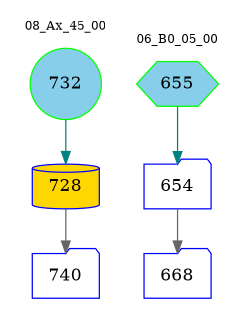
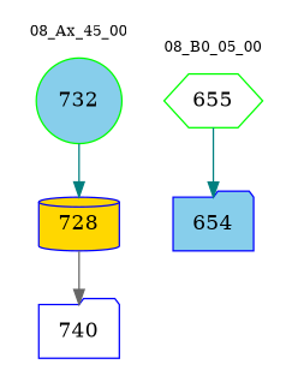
  digraph {
    node [color=blue fillcolor=white shape=folder style=filled]
    edge [color=teal]
    n1 [color=green fillcolor=skyblue label=732 shape=circle]
    n2 [fillcolor=gold label=728 shape=cylinder]
    n3 [label=740]
-   n4 [color=green fillcolor=skyblue label=655 shape=hexagon]
-   n5 [label=654]
-   n6 [label=668]
+   n4 [color=green label=655 shape=hexagon]
+   n5 [fillcolor=skyblue label=654]
    subgraph cluster_1 {
      color=white
      fontsize=10
      label="08_Ax_45_00"
      n1
      n2
      n3
    }
    subgraph cluster_2 {
      color=white
      fontsize=10
-     label="06_B0_05_00"
+     label="08_B0_05_00"
      n4
      n5
-     n6
    }
    n1 -> n2
    n2 -> n3 [color=gray40]
    n4 -> n5
-   n5 -> n6 [color=gray40]
  }
